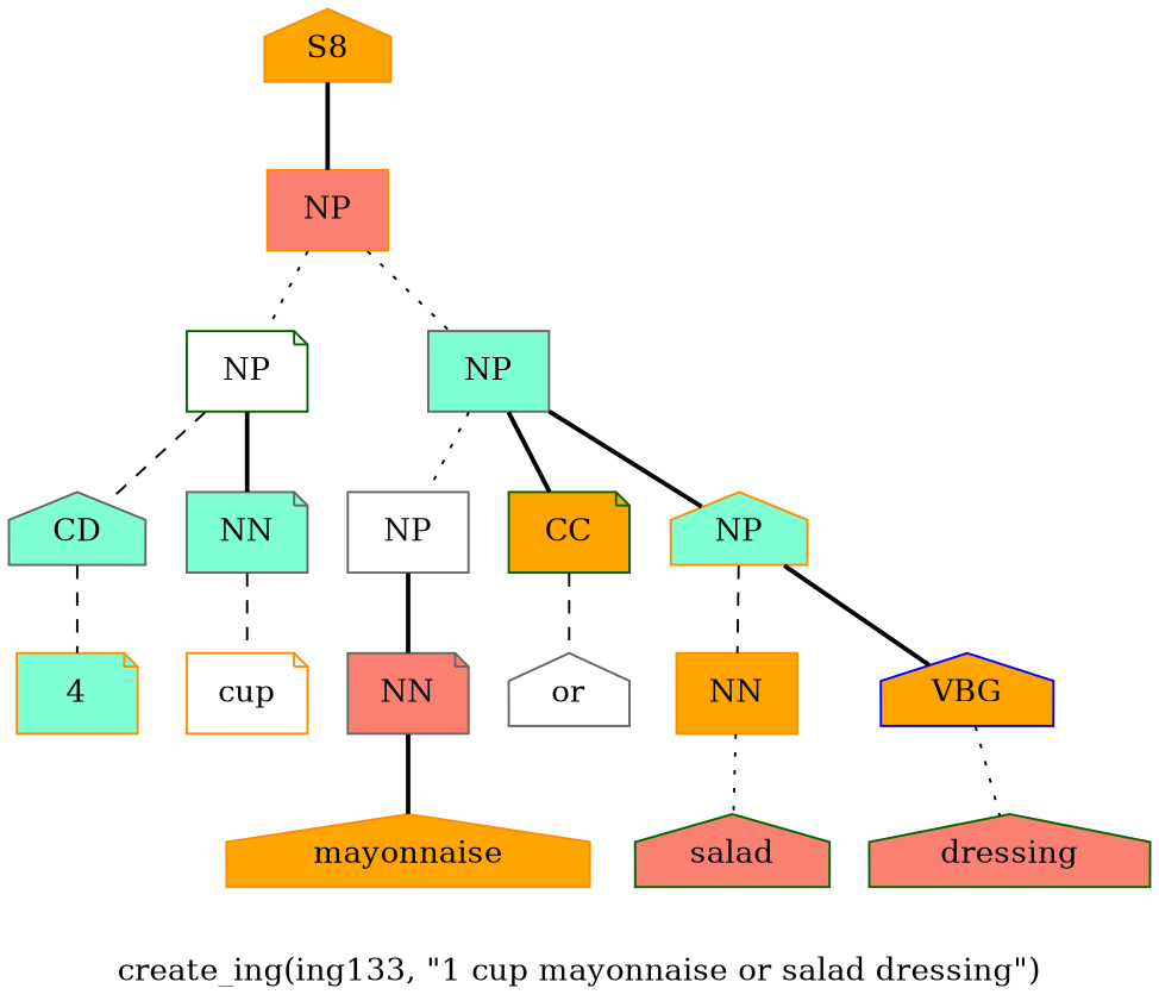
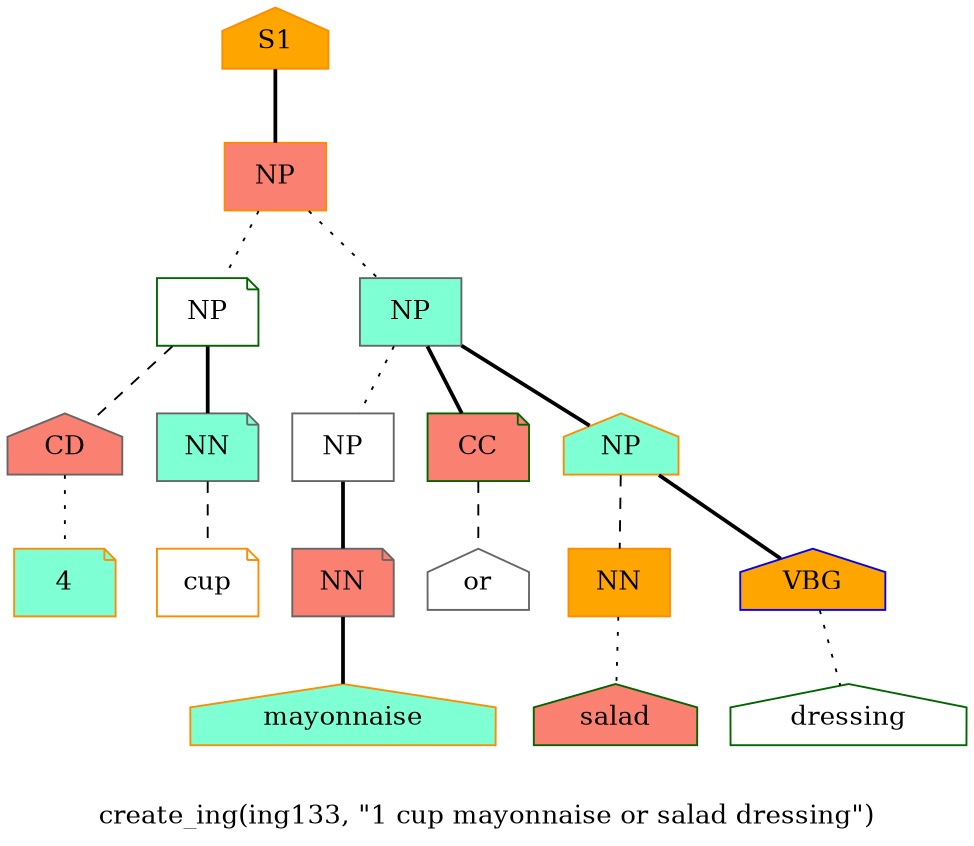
  graph {
    label="create_ing(ing133, \"1 cup mayonnaise or salad dressing\")"
    node [color=darkorange fillcolor=aquamarine shape=house style=filled]
    edge [style=bold]
-   n1 [fillcolor=orange label=S8]
+   n1 [fillcolor=orange label=S1]
    n2 [fillcolor=salmon label=NP shape=box]
    n3 [color=darkgreen fillcolor=white label=NP shape=note]
    n4 [color=gray40 label=NP shape=box]
-   n5 [color=gray40 label=CD]
+   n5 [color=gray40 fillcolor=salmon label=CD]
    n6 [color=gray40 label=NN shape=note]
    n7 [color=gray40 fillcolor=white label=NP shape=box]
-   n8 [color=darkgreen fillcolor=orange label=CC shape=note]
+   n8 [color=darkgreen fillcolor=salmon label=CC shape=note]
    n9 [label=NP]
    n10 [label=4 shape=note]
    n11 [fillcolor=white label=cup shape=note]
    n12 [color=gray40 fillcolor=salmon label=NN shape=note]
    n13 [color=gray40 fillcolor=white label=or]
    n14 [fillcolor=orange label=NN shape=box]
    n15 [color=blue fillcolor=orange label=VBG]
-   n16 [fillcolor=orange label=mayonnaise]
+   n16 [label=mayonnaise]
    n17 [color=darkgreen fillcolor=salmon label=salad]
-   n18 [color=darkgreen fillcolor=salmon label=dressing]
+   n18 [color=darkgreen fillcolor=white label=dressing]
    n1 -- n2
    n2 -- n3 [style=dotted]
    n2 -- n4 [style=dotted]
    n3 -- n5 [style=dashed]
    n3 -- n6
    n4 -- n7 [style=dotted]
    n4 -- n8
    n4 -- n9
-   n5 -- n10 [style=dashed]
+   n5 -- n10 [style=dotted]
    n6 -- n11 [style=dashed]
    n7 -- n12
    n8 -- n13 [style=dashed]
    n9 -- n14 [style=dashed]
    n9 -- n15
    n12 -- n16
    n14 -- n17 [style=dotted]
    n15 -- n18 [style=dotted]
  }
